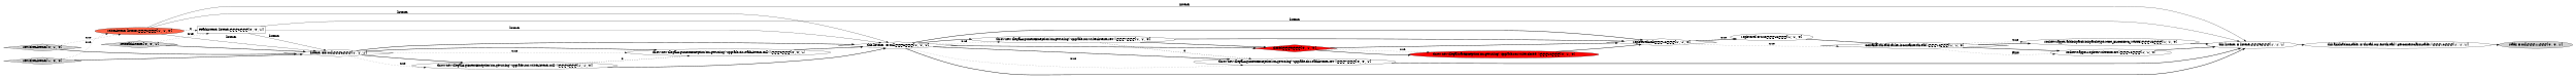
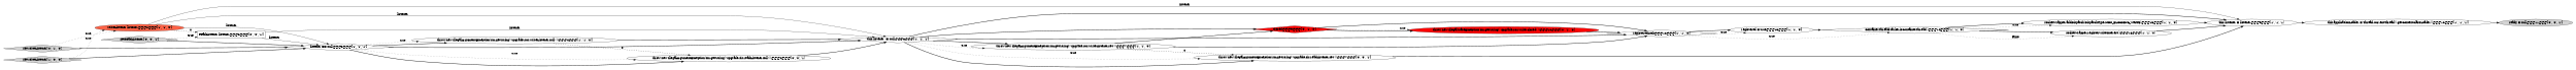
  digraph {
    rankdir=LR
    node [fillcolor=white shape=ellipse style=filled]
    edge [style=bold]
    n1 [label="socketWrapper.registerWriteInterest()@@@18@@@['1', '1', '0']"]
    n2 [label="this.listener = listener@@@9@@@['1', '1', '1']"]
    n3 [label="this.applicationLoader = Thread.currentThread().getContextClassLoader()@@@10@@@['1', '1', '1']"]
    n4 [label="registered = true@@@13@@@['1', '1', '0']"]
    n5 [label="ContainerThreadMarker.isContainerThread()@@@14@@@['1', '1', '0']" shape=diamond]
    n6 [label="socketWrapper.addDispatch(DispatchType.NON_BLOCKING_WRITE)@@@15@@@['1', '1', '0']"]
    n7 [label="ReadListener listener@@@2@@@['0', '0', '1']" shape=box]
    n8 [label="this.listener != null@@@6@@@['1', '1', '1']" shape=diamond]
    n9 [label="listener == null@@@3@@@['1', '1', '1']" shape=diamond]
    n10 [label="throw new IllegalArgumentException(sm.getString(\"upgrade.sis.readListener.set\"))@@@7@@@['0', '0', '1']"]
    n11 [fillcolor=red label="closed@@@9@@@['0', '1', '0']" shape=diamond]
    n12 [label="throw new IllegalArgumentException(sm.getString(\"upgrade.sos.writeListener.set\"))@@@7@@@['1', '1', '0']"]
    n13 [label="registeredLock@@@12@@@['1', '1', '0']" shape=diamond]
    n14 [label="throw new IllegalArgumentException(sm.getString(\"upgrade.sos.writeListener.null\"))@@@4@@@['1', '1', '0']"]
    n15 [label="throw new IllegalArgumentException(sm.getString(\"upgrade.sis.readListener.null\"))@@@4@@@['0', '0', '1']"]
    n16 [fillcolor=red label="throw new IllegalStateException(sm.getString(\"upgrade.sos.write.closed\"))@@@10@@@['0', '1', '0']"]
    n17 [fillcolor=lightgray label="setReadListener['0', '0', '1']" shape=diamond]
    n18 [fillcolor=tomato label="WriteListener listener@@@2@@@['1', '1', '0']"]
    n19 [fillcolor=lightgray label="ready = null@@@11@@@['0', '0', '1']"]
    n20 [fillcolor=lightgray label="setWriteListener['0', '1', '0']" shape=diamond]
    n21 [fillcolor=lightgray label="setWriteListener['1', '0', '0']" shape=diamond]
    n1 -> n2
    n2 -> n3
    n3 -> n19
    n4 -> n5
    n5 -> n1 [label=false style=dotted]
    n5 -> n1
    n5 -> n6 [label=true style=dotted]
    n5 -> n6
    n6 -> n2
-   n7 -> n2 [label=listener style=solid]
    n7 -> n8 [label=listener style=solid]
    n7 -> n9 [label=listener style=solid]
    n8 -> n2
    n8 -> n10
    n8 -> n10 [label=true style=dotted]
    n8 -> n11
    n8 -> n12 [label=true style=dotted]
    n8 -> n12
    n8 -> n13
    n9 -> n8
    n9 -> n14 [label=true style=dotted]
    n9 -> n14
    n9 -> n15 [label=true style=dotted]
    n9 -> n15
    n10 -> n2
    n11 -> n13
    n11 -> n16
    n11 -> n16 [label=true style=dotted]
    n12 -> n10 [label=0 style=dashed]
    n12 -> n11
    n12 -> n13
    n13 -> n4
    n13 -> n4 [label=true style=dotted]
    n13 -> n5 [label=true style=dotted]
    n14 -> n8
    n14 -> n15 [label=0 style=dashed]
    n15 -> n8
    n16 -> n13
    n17 -> n7 [label=true style=dotted]
    n17 -> n9
    n18 -> n2 [label=listener style=solid]
    n18 -> n7 [label=0 style=dashed]
    n18 -> n8 [label=listener style=solid]
    n18 -> n9 [label=listener style=solid]
    n20 -> n9
    n20 -> n18 [label=true style=dotted]
    n21 -> n9
    n21 -> n18 [label=true style=dotted]
  }
